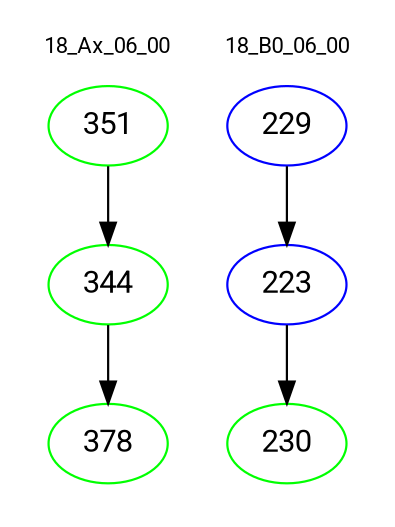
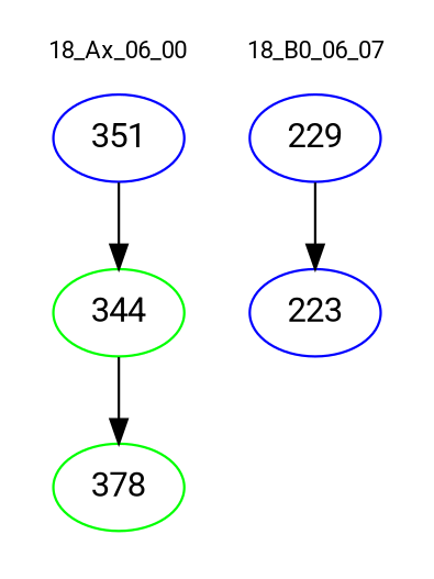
  digraph {
    fontname=Roboto
    node [color=blue fontname=Roboto]
    edge [color=black fontname=Roboto]
-   n1 [color=green label=351]
+   n1 [label=351]
    n2 [color=green label=344]
    n3 [color=green label=378]
    n4 [label=229]
    n5 [label=223]
-   n6 [color=green label=230]
    subgraph cluster_1 {
      color=white
      fontsize=10
      label="18_Ax_06_00"
      n1
      n2
      n3
    }
    subgraph cluster_2 {
      color=white
      fontsize=10
-     label="18_B0_06_00"
+     label="18_B0_06_07"
      n4
      n5
-     n6
    }
    n1 -> n2
    n2 -> n3
    n4 -> n5
-   n5 -> n6
  }
